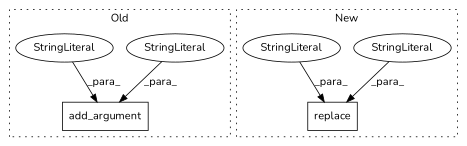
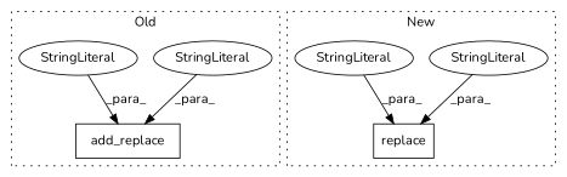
  digraph {
    fontname=Nunito
    node [a=45 l=5 shape=ellipse fontname=Nunito]
    edge [fontname=Nunito]
-   n1 [a=32 l="13,1" label=add_argument s="10009,10084" shape=box]
+   n1 [a=32 l="13,1" label=add_replace s="10009,10084" shape=box]
    n2 [l=34 label=StringLiteral s=10050]
    n3 [l=8 label=StringLiteral s=10022]
    n4 [a=32 l="8,1" label=replace s="13747,13766" shape=box]
    n5 [label=StringLiteral s=13761]
    n6 [label=StringLiteral s=13755]
    subgraph cluster_1 {
      label=Old
      style=dotted
      n1
      n2
      n3
    }
    subgraph cluster_2 {
      label=New
      style=dotted
      n4
      n5
      n6
    }
    n2 -> n1 [label=_para_]
    n3 -> n1 [label=_para_]
    n5 -> n4 [label=_para_]
    n6 -> n4 [label=_para_]
  }
